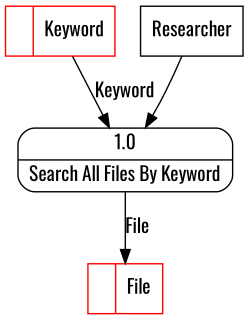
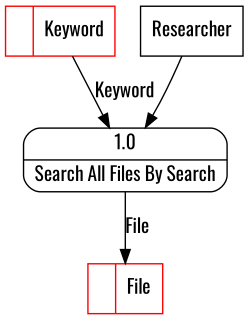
  digraph {
    fontname=Oswald
    node [fontname=Oswald shape=record]
    edge [fontname=Oswald]
    n1 [color=red label="<f0>  |<f1> Keyword "]
-   n2 [label="{<f0> 1.0|<f1> Search All Files By Keyword }" shape=Mrecord]
+   n2 [label="{<f0> 1.0|<f1> Search All Files By Search }" shape=Mrecord]
    n3 [color=red label="<f0>  |<f1> File "]
    n4 [label=Researcher shape=box]
    n1 -> n2 [label=Keyword]
    n2 -> n3 [label=File]
    n4 -> n2
  }
